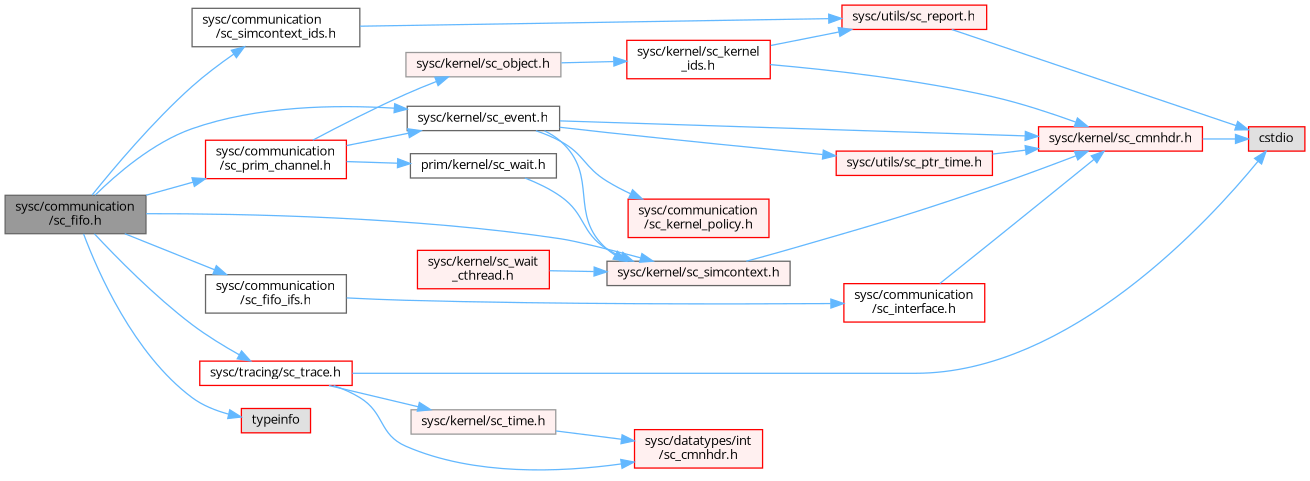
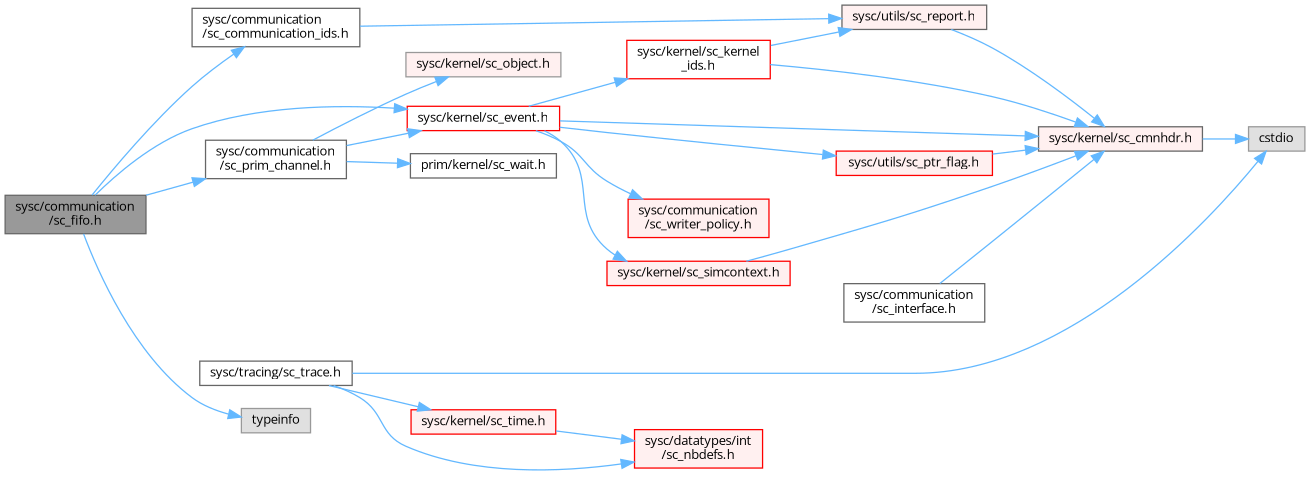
  digraph {
    fontname="Open Sans"
    rankdir=LR
    node [color=red fillcolor="#FFF0F0" fontname="Open Sans" fontsize=10 shape=box style=filled]
    edge [color=steelblue1 fontname="Open Sans" fontsize=10 labelfontname=FreeSans labelfontsize=10 style=solid]
    n1 [color=gray40 fillcolor=grey60 fontcolor=black height=0.2 label="sysc/communication\l/sc_fifo.h" width=0.4]
-   n2 [color=grey40 fillcolor=white height=0.2 label="sysc/communication\l/sc_simcontext_ids.h" width=0.4]
-   n3 [fillcolor=white height=0.2 label="sysc/communication\l/sc_prim_channel.h" width=0.4]
-   n4 [color=grey40 height=0.2 label="sysc/kernel/sc_simcontext.h" width=0.4]
-   n5 [color=grey40 fillcolor=white height=0.2 label="sysc/communication\l/sc_fifo_ifs.h" width=0.4]
-   n6 [color=grey40 fillcolor=white height=0.2 label="sysc/kernel/sc_event.h" width=0.4]
-   n7 [fillcolor=white height=0.2 label="sysc/tracing/sc_trace.h" width=0.4]
-   n8 [fillcolor="#E0E0E0" height=0.2 label=typeinfo width=0.4]
-   n9 [height=0.2 label="sysc/utils/sc_report.h" width=0.4]
+   n2 [color=grey40 fillcolor=white height=0.2 label="sysc/communication\l/sc_communication_ids.h" width=0.4]
+   n3 [color=grey40 fillcolor=white height=0.2 label="sysc/communication\l/sc_prim_channel.h" width=0.4]
+   n4 [height=0.2 label="sysc/kernel/sc_simcontext.h" width=0.4]
+   n6 [fillcolor=white height=0.2 label="sysc/kernel/sc_event.h" width=0.4]
+   n7 [color=grey40 fillcolor=white height=0.2 label="sysc/tracing/sc_trace.h" width=0.4]
+   n8 [color=grey60 fillcolor="#E0E0E0" height=0.2 label=typeinfo width=0.4]
+   n9 [color=grey40 height=0.2 label="sysc/utils/sc_report.h" width=0.4]
    n10 [color=grey60 height=0.2 label="sysc/kernel/sc_object.h" width=0.4]
    n11 [color=grey40 fillcolor=white height=0.2 label="prim/kernel/sc_wait.h" width=0.4]
-   n12 [height=0.2 label="sysc/kernel/sc_cmnhdr.h" width=0.4]
-   n13 [fillcolor=white height=0.2 label="sysc/communication\l/sc_interface.h" width=0.4]
+   n12 [color=grey40 height=0.2 label="sysc/kernel/sc_cmnhdr.h" width=0.4]
+   n13 [color=grey40 fillcolor=white height=0.2 label="sysc/communication\l/sc_interface.h" width=0.4]
    n14 [fillcolor=white height=0.2 label="sysc/kernel/sc_kernel\l_ids.h" width=0.4]
-   n15 [height=0.2 label="sysc/communication\l/sc_kernel_policy.h" width=0.4]
-   n16 [height=0.2 label="sysc/utils/sc_ptr_time.h" width=0.4]
-   n17 [fillcolor="#E0E0E0" height=0.2 label=cstdio width=0.4]
-   n18 [color=grey60 height=0.2 label="sysc/kernel/sc_time.h" width=0.4]
-   n19 [height=0.2 label="sysc/datatypes/int\l/sc_cmnhdr.h" width=0.4]
-   n20 [height=0.2 label="sysc/kernel/sc_wait\l_cthread.h" width=0.4]
+   n15 [height=0.2 label="sysc/communication\l/sc_writer_policy.h" width=0.4]
+   n16 [height=0.2 label="sysc/utils/sc_ptr_flag.h" width=0.4]
+   n17 [color=grey60 fillcolor="#E0E0E0" height=0.2 label=cstdio width=0.4]
+   n18 [height=0.2 label="sysc/kernel/sc_time.h" width=0.4]
+   n19 [height=0.2 label="sysc/datatypes/int\l/sc_nbdefs.h" width=0.4]
    n1 -> n2
    n1 -> n3
-   n1 -> n4
-   n1 -> n5
    n1 -> n6
-   n1 -> n7
    n1 -> n8
    n2 -> n9
    n3 -> n6
    n3 -> n10
    n3 -> n11
    n4 -> n12
-   n5 -> n13
    n6 -> n4
    n6 -> n12
-   n10 -> n14
+   n6 -> n14
    n6 -> n15
    n6 -> n16
    n7 -> n17
    n7 -> n18
    n7 -> n19
-   n9 -> n17
-   n11 -> n4
+   n9 -> n12
    n12 -> n17
    n13 -> n12
    n14 -> n9
    n14 -> n12
    n16 -> n12
    n18 -> n19
-   n20 -> n4
  }
